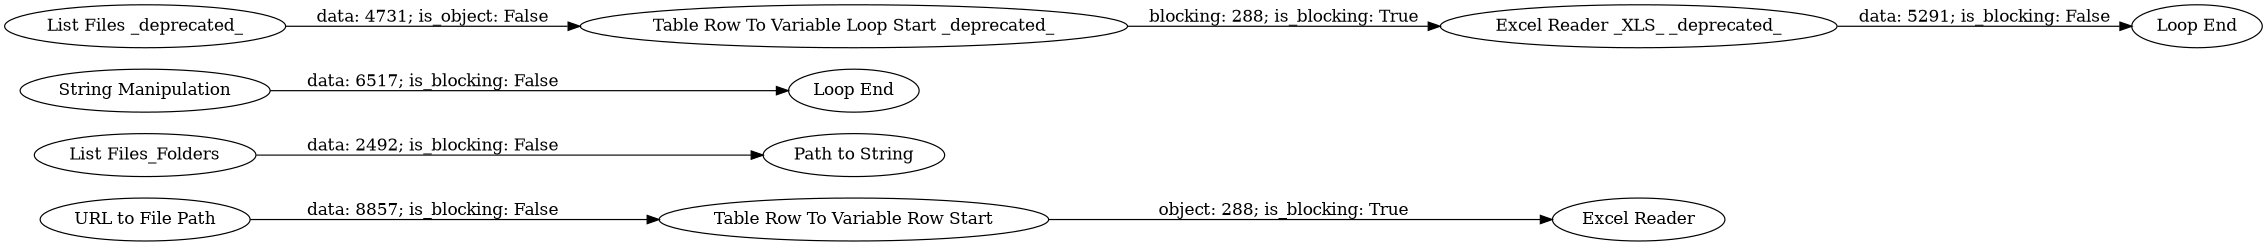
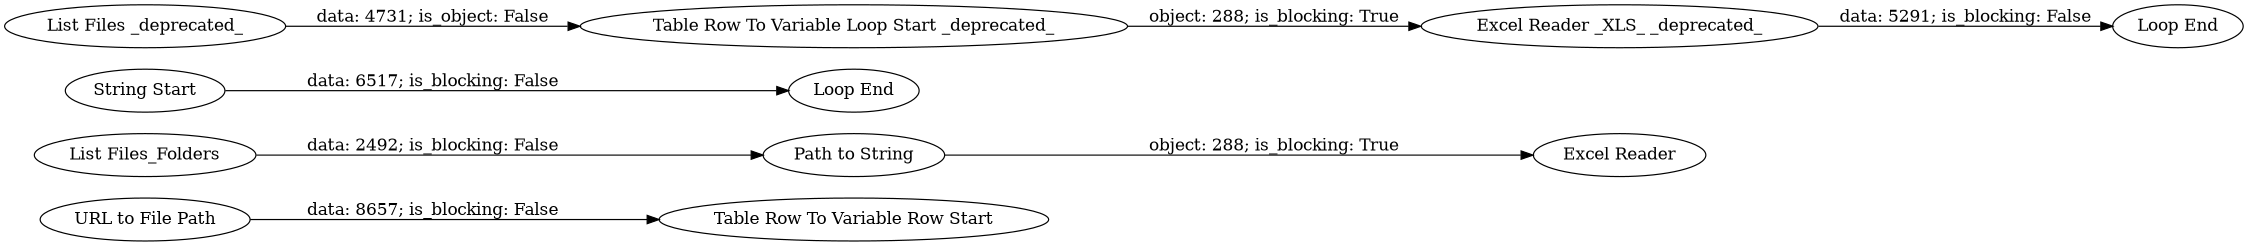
  digraph {
    rankdir=LR
    n1 [label="URL to File Path"]
    n2 [label="Table Row To Variable Row Start"]
    n3 [label="Excel Reader"]
    n4 [label="List Files_Folders"]
    n5 [label="Path to String"]
    n6 [label="Loop End"]
    n7 [label="List Files _deprecated_"]
    n8 [label="Table Row To Variable Loop Start _deprecated_"]
    n9 [label="Excel Reader _XLS_ _deprecated_"]
    n10 [label="Loop End"]
-   n11 [label="String Manipulation"]
-   n1 -> n2 [label="data: 8857; is_blocking: False"]
-   n2 -> n3 [label="object: 288; is_blocking: True"]
+   n11 [label="String Start"]
+   n1 -> n2 [label="data: 8657; is_blocking: False"]
+   n5 -> n3 [label="object: 288; is_blocking: True"]
    n4 -> n5 [label="data: 2492; is_blocking: False"]
    n7 -> n8 [label="data: 4731; is_object: False"]
-   n8 -> n9 [label="blocking: 288; is_blocking: True"]
+   n8 -> n9 [label="object: 288; is_blocking: True"]
    n9 -> n10 [label="data: 5291; is_blocking: False"]
    n11 -> n6 [label="data: 6517; is_blocking: False"]
  }
